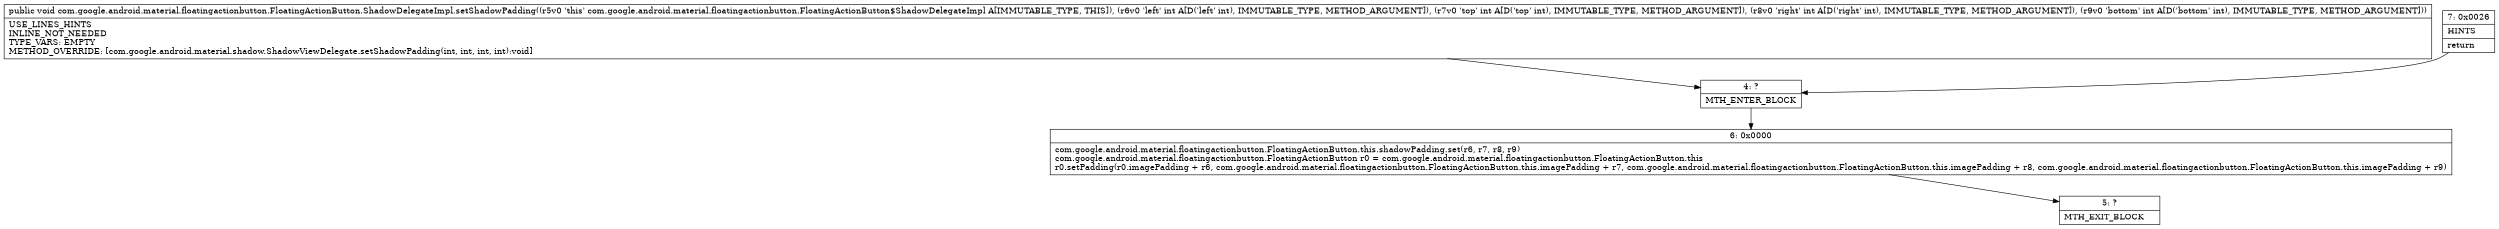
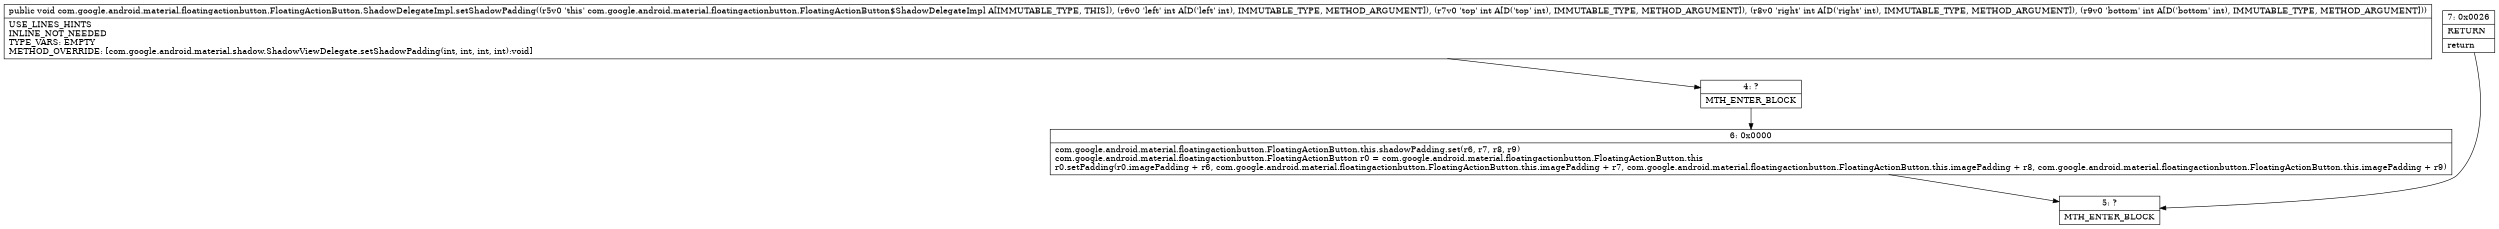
  digraph {
    node [shape=record]
    n1 [label="{4\:\ ?|MTH_ENTER_BLOCK\l}"]
    n2 [label="{6\:\ 0x0000|com.google.android.material.floatingactionbutton.FloatingActionButton.this.shadowPadding.set(r6, r7, r8, r9)\lcom.google.android.material.floatingactionbutton.FloatingActionButton r0 = com.google.android.material.floatingactionbutton.FloatingActionButton.this\lr0.setPadding(r0.imagePadding + r6, com.google.android.material.floatingactionbutton.FloatingActionButton.this.imagePadding + r7, com.google.android.material.floatingactionbutton.FloatingActionButton.this.imagePadding + r8, com.google.android.material.floatingactionbutton.FloatingActionButton.this.imagePadding + r9)\l}"]
-   n3 [label="{5\:\ ?|MTH_EXIT_BLOCK\l}"]
-   n4 [label="{7\:\ 0x0026|HINTS\l|return\l}"]
+   n3 [label="{5\:\ ?|MTH_ENTER_BLOCK\l}"]
+   n4 [label="{7\:\ 0x0026|RETURN\l|return\l}"]
    n5 [label="{public void com.google.android.material.floatingactionbutton.FloatingActionButton.ShadowDelegateImpl.setShadowPadding((r5v0 'this' com.google.android.material.floatingactionbutton.FloatingActionButton$ShadowDelegateImpl A[IMMUTABLE_TYPE, THIS]), (r6v0 'left' int A[D('left' int), IMMUTABLE_TYPE, METHOD_ARGUMENT]), (r7v0 'top' int A[D('top' int), IMMUTABLE_TYPE, METHOD_ARGUMENT]), (r8v0 'right' int A[D('right' int), IMMUTABLE_TYPE, METHOD_ARGUMENT]), (r9v0 'bottom' int A[D('bottom' int), IMMUTABLE_TYPE, METHOD_ARGUMENT]))  | USE_LINES_HINTS\lINLINE_NOT_NEEDED\lTYPE_VARS: EMPTY\lMETHOD_OVERRIDE: [com.google.android.material.shadow.ShadowViewDelegate.setShadowPadding(int, int, int, int):void]\l}"]
    n1 -> n2
    n2 -> n3
-   n4 -> n1
+   n4 -> n3
    n5 -> n1
  }
